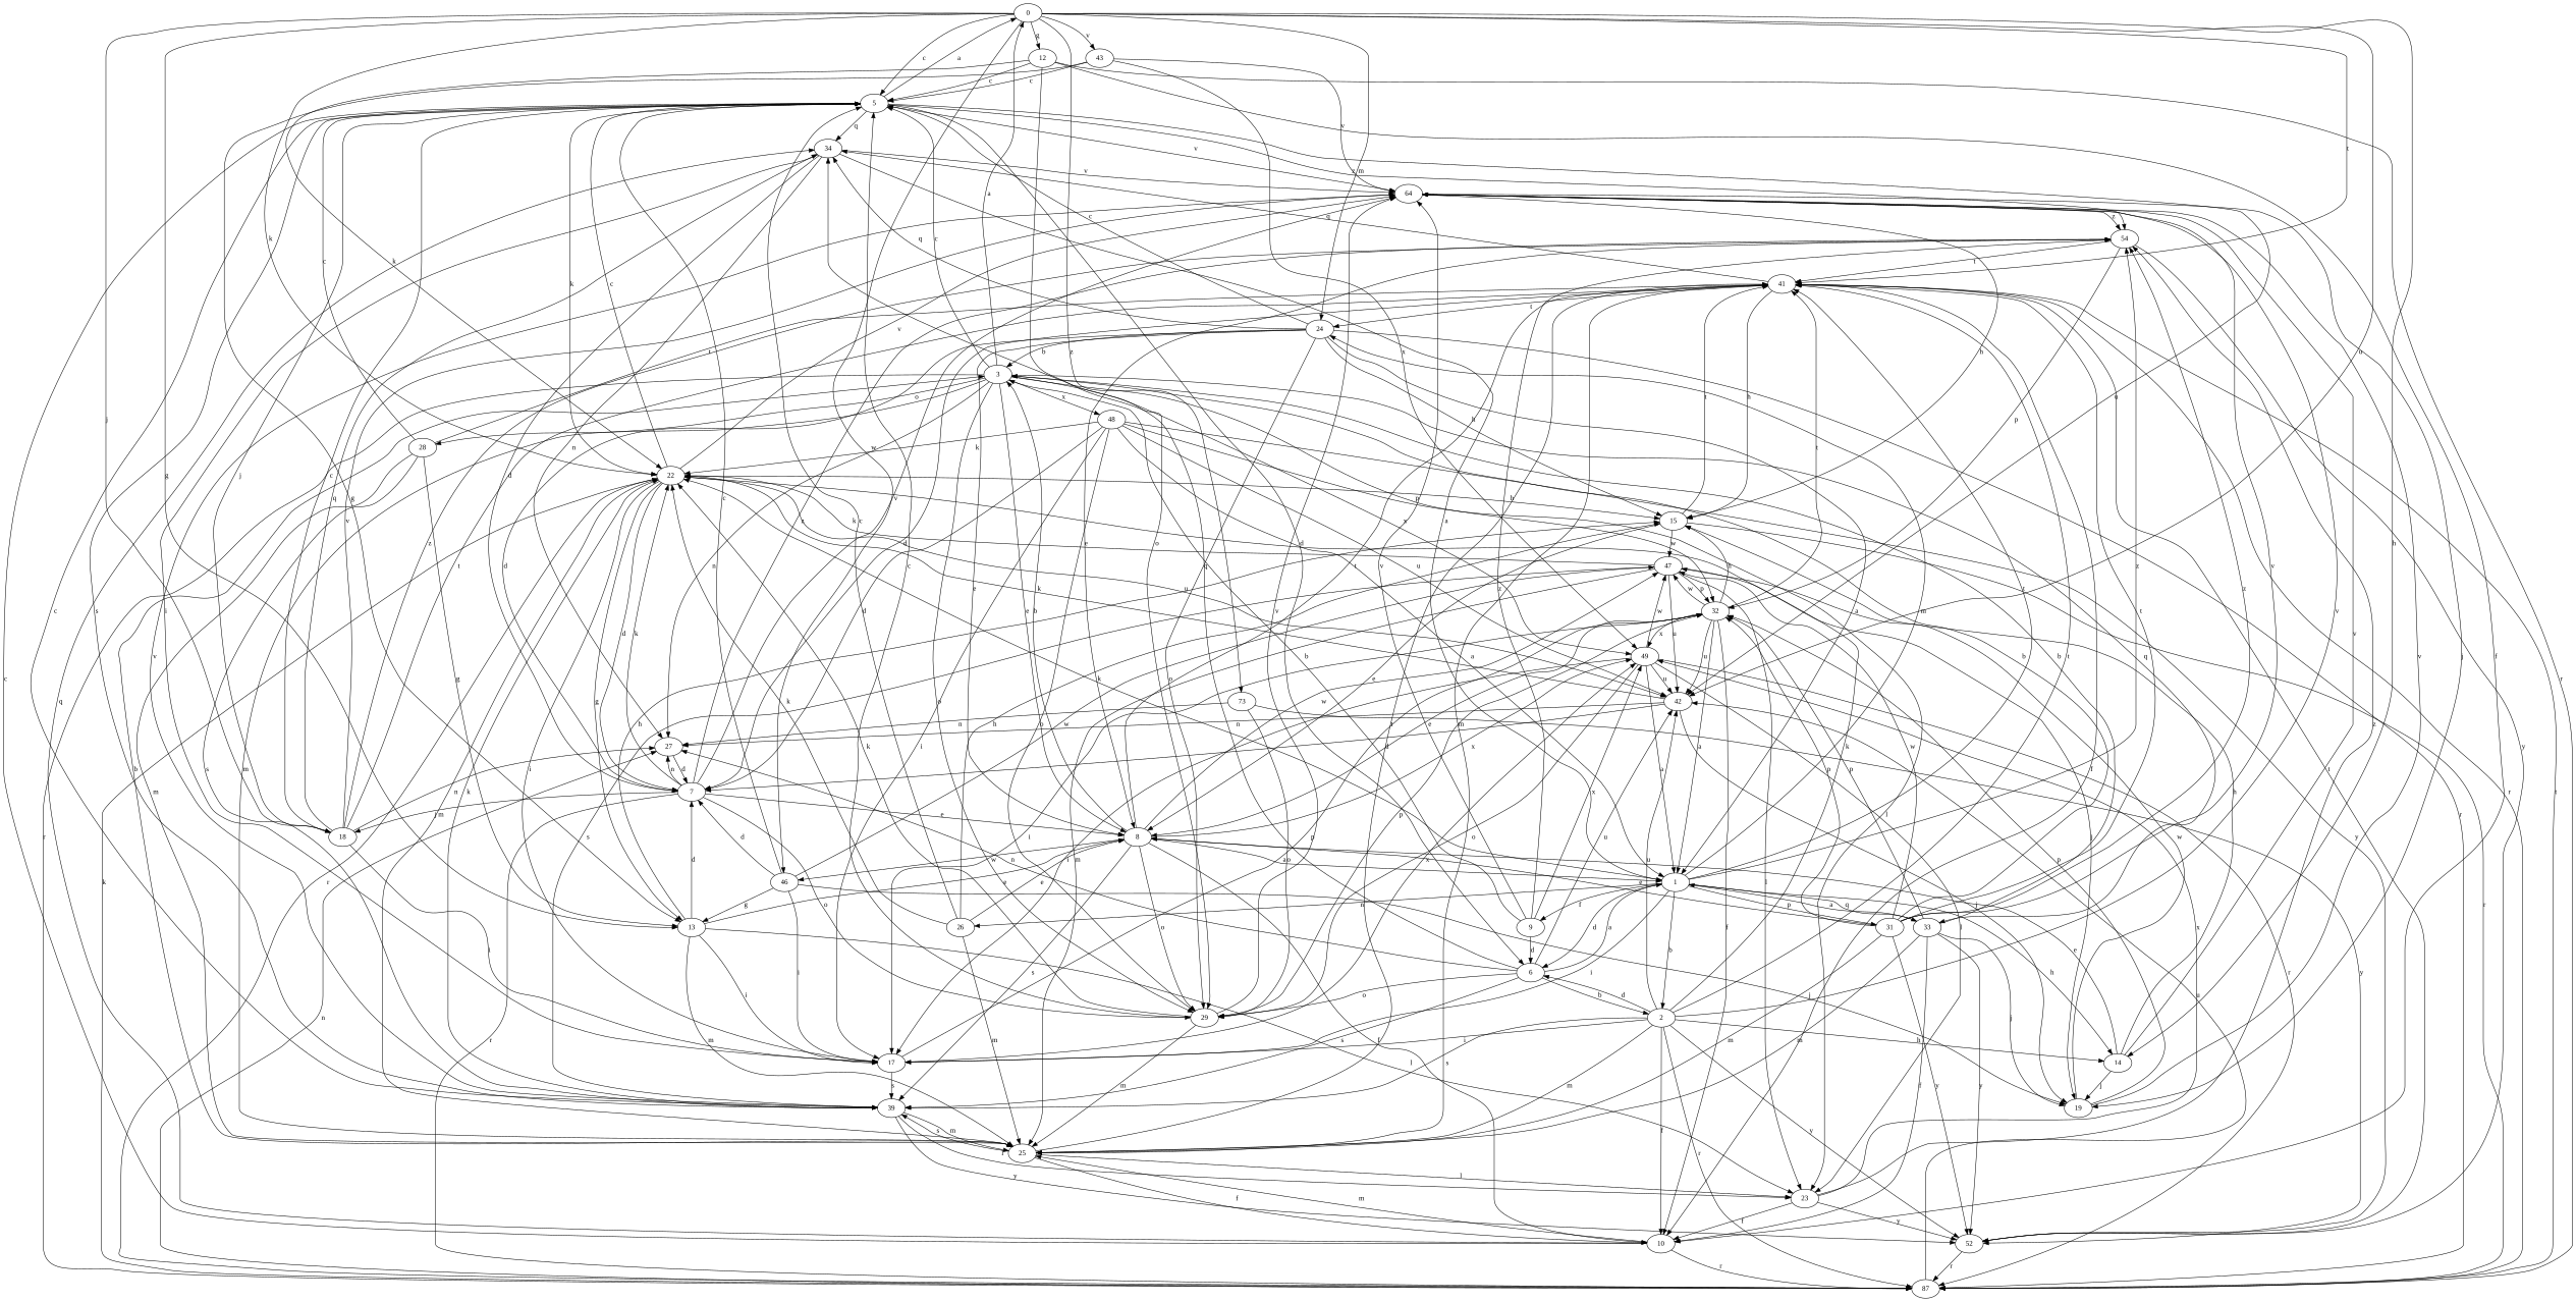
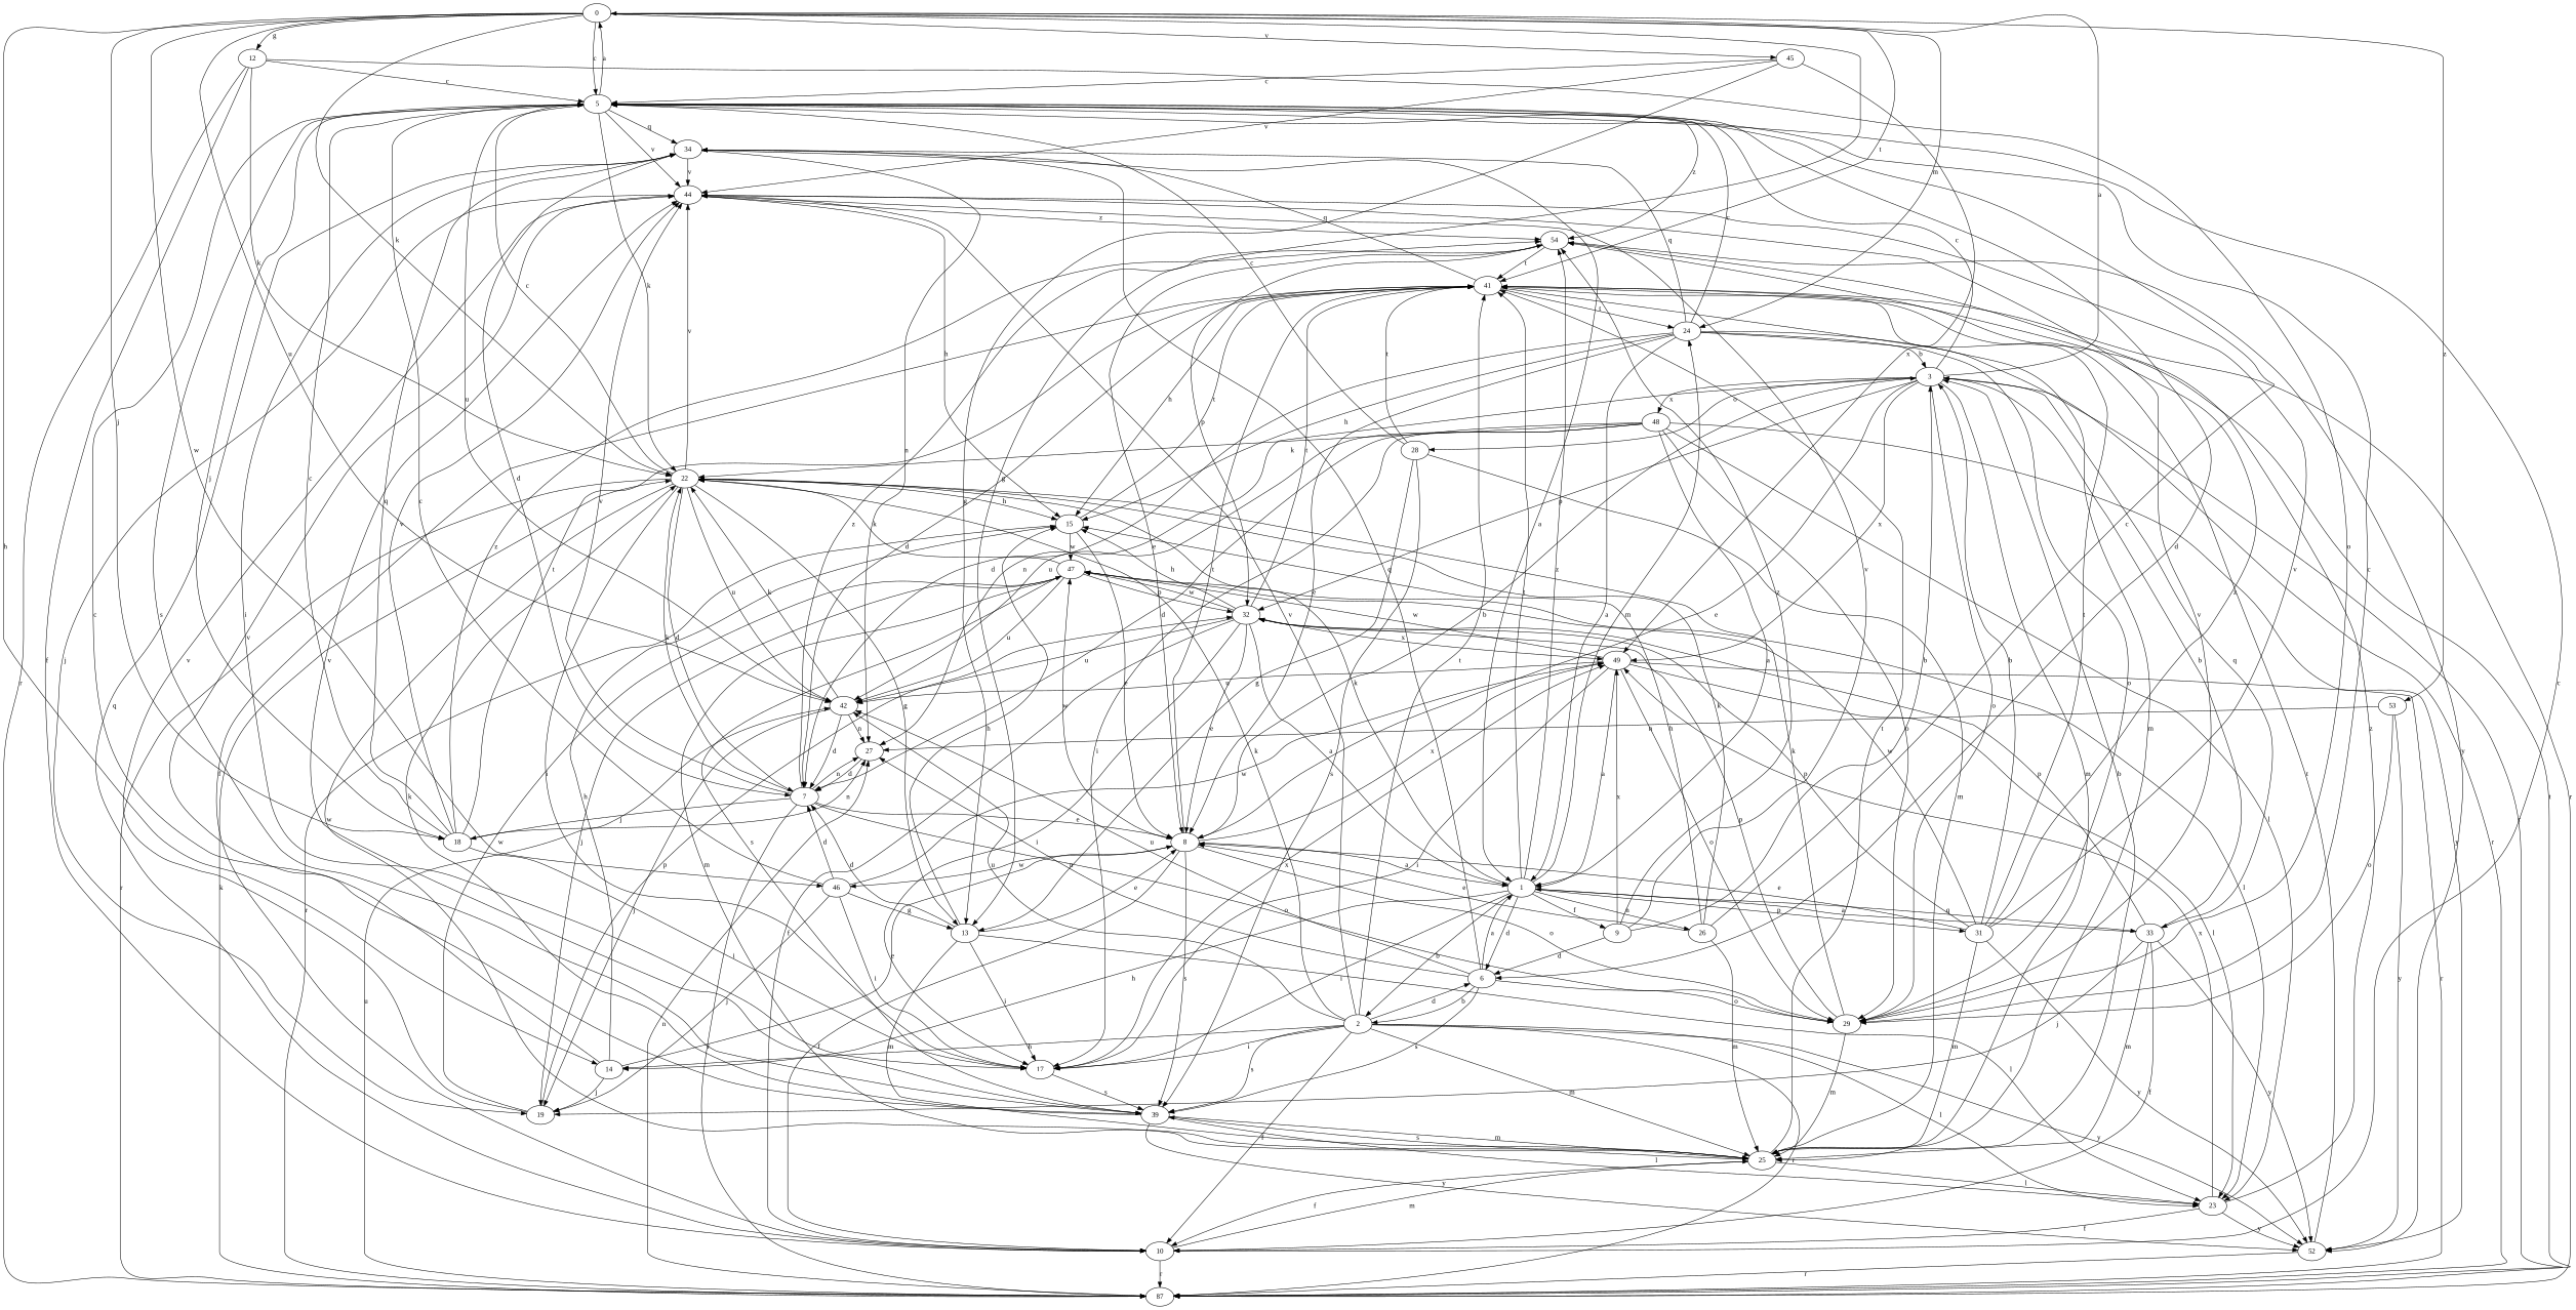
  strict digraph {
    fontname="Liberation Serif"
    node [fontname="Liberation Serif"]
    edge [fontname="Liberation Serif"]
    0
    5
    12
    13
    14
    18
    22
    24
    41
    42
-   43
+   43 [label=45]
    46
-   53 [label=73]
+   53
    6
    54
    39
-   44 [label=64]
+   44
    34
    10
    n20 [label=87]
    29
    17
    23
    25
    8
    7
    15
    19
    27
    1
    3
    49
    47
    52
    2
    9
    26
    31
    33
    32
    28
    48
    0 -> 5 [label=c]
    0 -> 12 [label=g]
    0 -> 13 [label=g]
    0 -> 14 [label=h]
    0 -> 18 [label=j]
    0 -> 22 [label=k]
    0 -> 24 [label=m]
    0 -> 41 [label=t]
    0 -> 42 [label=u]
    0 -> 43 [label=v]
    0 -> 46 [label=w]
    0 -> 53 [label=z]
    5 -> 0 [label=a]
    5 -> 18 [label=j]
    5 -> 22 [label=k]
    5 -> 42 [label=u]
    5 -> 6 [label=d]
    5 -> 54 [label=z]
    5 -> 39 [label=s]
    5 -> 44 [label=v]
    5 -> 34 [label=q]
    12 -> 5 [label=c]
    12 -> 22 [label=k]
    12 -> 10 [label=f]
    12 -> n20 [label=r]
    12 -> 29 [label=o]
    13 -> 17 [label=i]
    13 -> 23 [label=l]
    13 -> 25 [label=m]
    13 -> 8 [label=e]
    13 -> 7 [label=d]
    13 -> 15 [label=h]
    14 -> 44 [label=v]
    14 -> 8 [label=e]
    14 -> 15 [label=h]
    14 -> 19 [label=j]
    18 -> 5 [label=c]
    18 -> 41 [label=t]
    18 -> 54 [label=z]
    18 -> 44 [label=v]
    18 -> 34 [label=q]
    18 -> 17 [label=i]
    18 -> 27 [label=n]
    22 -> 5 [label=c]
    22 -> 13 [label=g]
    22 -> 42 [label=u]
    22 -> 44 [label=v]
    22 -> n20 [label=r]
    22 -> 17 [label=i]
-   22 -> 25 [label=m]
+   22 -> 25 [label=w]
    22 -> 7 [label=d]
    22 -> 15 [label=h]
    24 -> 5 [label=c]
    24 -> 34 [label=q]
    24 -> n20 [label=r]
    24 -> 29 [label=o]
    24 -> 8 [label=e]
    24 -> 7 [label=d]
    24 -> 15 [label=h]
    24 -> 1 [label=a]
    24 -> 3 [label=b]
    41 -> 24 [label=t]
    41 -> 34 [label=q]
    41 -> 10 [label=f]
    41 -> n20 [label=r]
    41 -> 25 [label=m]
    41 -> 7 [label=d]
    41 -> 15 [label=h]
    42 -> 22 [label=k]
    42 -> 7 [label=d]
    42 -> 19 [label=j]
    42 -> 27 [label=n]
    43 -> 5 [label=c]
    43 -> 13 [label=g]
    43 -> 44 [label=v]
    43 -> 49 [label=x]
    46 -> 5 [label=c]
    46 -> 13 [label=g]
    46 -> 17 [label=i]
    46 -> 7 [label=d]
    46 -> 19 [label=j]
-   46 -> 47 [label=w]
+   46 -> 49 [label=w]
    53 -> 29 [label=o]
    53 -> 27 [label=n]
    53 -> 52 [label=y]
    6 -> 42 [label=u]
    6 -> 39 [label=s]
    6 -> 34 [label=q]
    6 -> 29 [label=o]
    6 -> 27 [label=n]
    6 -> 1 [label=a]
    6 -> 2 [label=b]
    54 -> 41 [label=t]
    54 -> 8 [label=e]
    54 -> 52 [label=y]
    54 -> 32 [label=p]
    39 -> 5 [label=c]
    39 -> 22 [label=k]
    39 -> 44 [label=v]
    39 -> 23 [label=l]
    39 -> 25 [label=m]
    39 -> 52 [label=y]
    44 -> 54 [label=z]
    44 -> 15 [label=h]
    44 -> 19 [label=j]
    34 -> 44 [label=v]
    34 -> 17 [label=i]
    34 -> 7 [label=d]
    34 -> 27 [label=n]
    34 -> 1 [label=a]
    10 -> 5 [label=c]
    10 -> 34 [label=q]
    10 -> n20 [label=r]
    10 -> 25 [label=m]
    n20 -> 22 [label=k]
    n20 -> 41 [label=t]
    n20 -> 42 [label=u]
    n20 -> 27 [label=n]
    29 -> 5 [label=c]
    29 -> 22 [label=k]
    29 -> 44 [label=v]
    29 -> 25 [label=m]
    29 -> 32 [label=p]
    17 -> 39 [label=s]
    17 -> 49 [label=x]
-   17 -> 32 [label=p]
    23 -> 54 [label=z]
    23 -> 10 [label=f]
    23 -> 49 [label=x]
    23 -> 52 [label=y]
    25 -> 41 [label=t]
    25 -> 39 [label=s]
    25 -> 10 [label=f]
    25 -> 23 [label=l]
    25 -> 3 [label=b]
    8 -> 41 [label=t]
    8 -> 46 [label=w]
    8 -> 39 [label=s]
    8 -> 10 [label=f]
    8 -> 29 [label=o]
    8 -> 1 [label=a]
    8 -> 3 [label=b]
    8 -> 49 [label=x]
    8 -> 47 [label=w]
    7 -> 18 [label=j]
    7 -> 22 [label=k]
    7 -> 54 [label=z]
    7 -> 44 [label=v]
    7 -> n20 [label=r]
    7 -> 29 [label=o]
    7 -> 8 [label=e]
    7 -> 27 [label=n]
    15 -> 41 [label=t]
    15 -> n20 [label=r]
    15 -> 8 [label=e]
    15 -> 47 [label=w]
    19 -> 44 [label=v]
    19 -> 47 [label=w]
    19 -> 32 [label=p]
    27 -> 7 [label=d]
    1 -> 14 [label=h]
    1 -> 22 [label=k]
    1 -> 24 [label=m]
    1 -> 41 [label=t]
    1 -> 6 [label=d]
    1 -> 54 [label=z]
    1 -> 17 [label=i]
    1 -> 2 [label=b]
    1 -> 9 [label=f]
    1 -> 26 [label=n]
    1 -> 31 [label=p]
    1 -> 33 [label=q]
    3 -> 0 [label=a]
    3 -> 5 [label=c]
    3 -> n20 [label=r]
    3 -> 29 [label=o]
    3 -> 25 [label=m]
    3 -> 8 [label=e]
    3 -> 27 [label=n]
    3 -> 49 [label=x]
    3 -> 33 [label=q]
    3 -> 32 [label=p]
    3 -> 28 [label=o]
    3 -> 48 [label=x]
    49 -> 42 [label=u]
    49 -> n20 [label=r]
    49 -> 29 [label=o]
    49 -> 17 [label=i]
    49 -> 23 [label=l]
    49 -> 1 [label=a]
    49 -> 47 [label=w]
    47 -> 22 [label=k]
    47 -> 42 [label=u]
    47 -> 39 [label=s]
    47 -> 23 [label=l]
    47 -> 25 [label=m]
    47 -> 19 [label=j]
    47 -> 32 [label=p]
    52 -> 41 [label=t]
    52 -> n20 [label=r]
    2 -> 14 [label=h]
    2 -> 22 [label=k]
    2 -> 41 [label=t]
    2 -> 42 [label=u]
    2 -> 6 [label=d]
    2 -> 39 [label=s]
    2 -> 44 [label=v]
    2 -> 10 [label=f]
    2 -> n20 [label=r]
    2 -> 17 [label=i]
+   2 -> 23 [label=l]
    2 -> 25 [label=m]
    2 -> 52 [label=y]
    9 -> 6 [label=d]
    9 -> 54 [label=z]
    9 -> 44 [label=v]
    9 -> 3 [label=b]
    9 -> 49 [label=x]
    26 -> 5 [label=c]
    26 -> 22 [label=k]
    26 -> 25 [label=m]
    26 -> 8 [label=e]
    26 -> 15 [label=h]
    31 -> 41 [label=t]
    31 -> 54 [label=z]
    31 -> 44 [label=v]
    31 -> 25 [label=m]
    31 -> 8 [label=e]
    31 -> 3 [label=b]
    31 -> 47 [label=w]
    31 -> 52 [label=y]
    31 -> 32 [label=p]
    33 -> 10 [label=f]
    33 -> 25 [label=m]
    33 -> 19 [label=j]
    33 -> 1 [label=a]
    33 -> 3 [label=b]
    33 -> 52 [label=y]
    33 -> 32 [label=p]
    32 -> 41 [label=t]
    32 -> 42 [label=u]
    32 -> 10 [label=f]
    32 -> 17 [label=i]
    32 -> 8 [label=e]
    32 -> 15 [label=h]
    32 -> 1 [label=a]
    32 -> 49 [label=x]
    32 -> 47 [label=w]
    28 -> 5 [label=c]
    28 -> 13 [label=g]
    28 -> 41 [label=t]
    28 -> 39 [label=s]
    28 -> 25 [label=m]
    48 -> 22 [label=k]
    48 -> 42 [label=u]
    48 -> 29 [label=o]
    48 -> 17 [label=i]
    48 -> 23 [label=l]
    48 -> 7 [label=d]
    48 -> 1 [label=a]
    48 -> 52 [label=y]
  }
